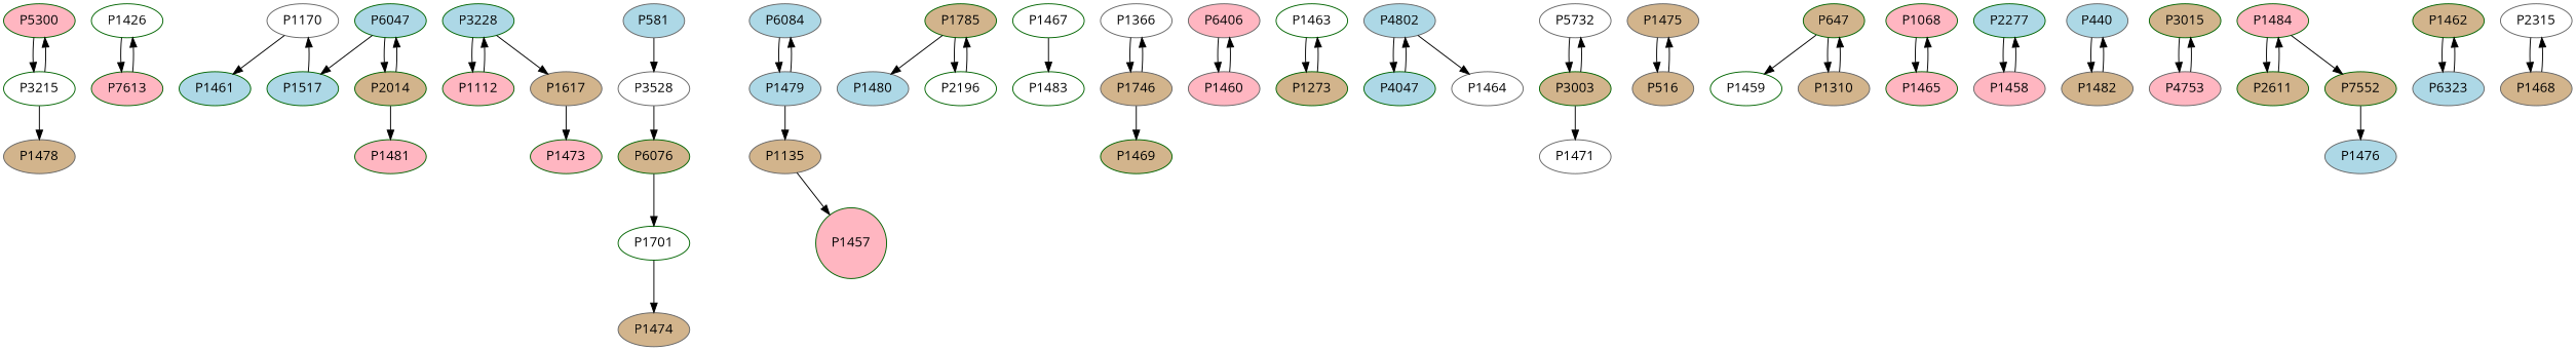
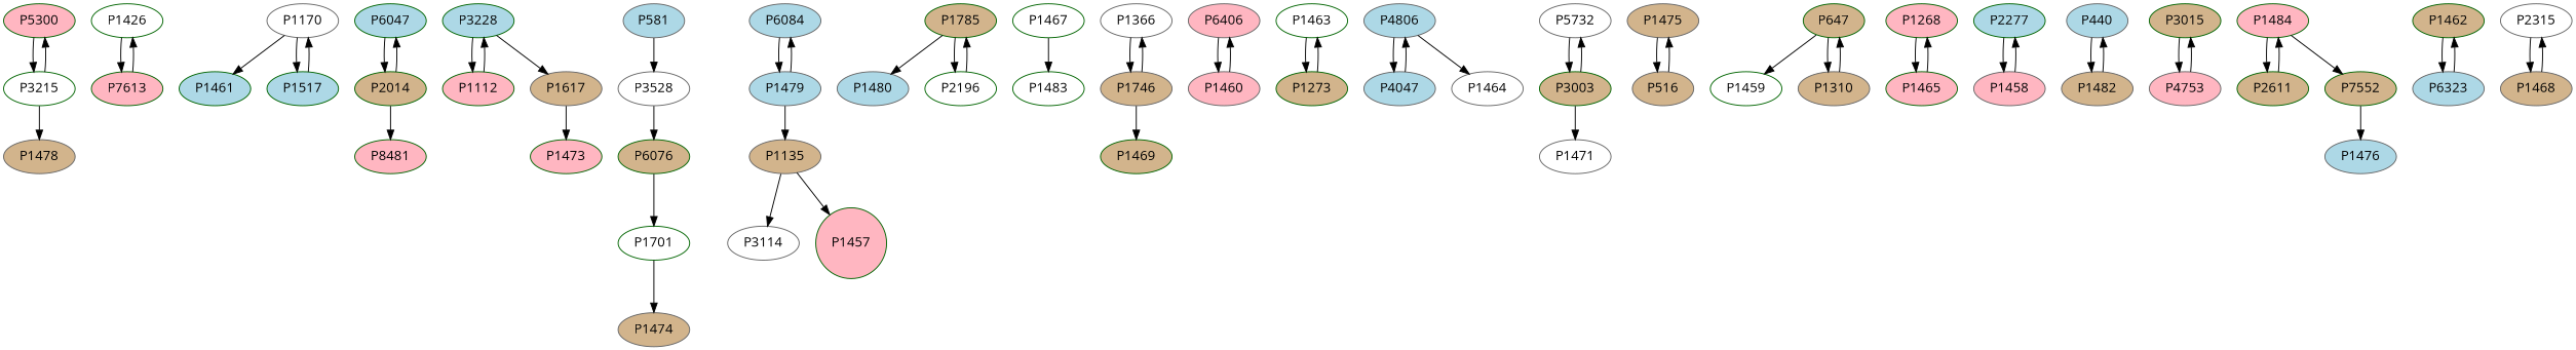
  digraph {
    fontname="Open Sans"
    node [color=darkgreen fillcolor=tan fontname="Open Sans" style=filled]
    edge [fontname="Open Sans"]
    P5300 [fillcolor=lightpink]
    P3215 [fillcolor=white]
    P1478 [color=gray40]
    n4 [fillcolor=white label=P1426]
    P7613 [fillcolor=lightpink]
    P1170 [color=gray40 fillcolor=white]
    P1461 [fillcolor=lightblue]
    P1517 [fillcolor=lightblue]
    P6047 [fillcolor=lightblue]
    P2014
-   P1481 [fillcolor=lightpink]
+   P1481 [fillcolor=lightpink label=P8481]
    P3228 [fillcolor=lightblue]
    P1112 [fillcolor=lightpink]
    P1617 [color=gray40]
    P1473 [fillcolor=lightpink]
    P3528 [color=gray40 fillcolor=white]
    P6076
    P1701 [fillcolor=white]
    P1474 [color=gray40]
    P6084 [color=gray40 fillcolor=lightblue]
    P1479 [color=gray40 fillcolor=lightblue]
    P1135 [color=gray40]
+   P3114 [color=gray40 fillcolor=white]
    P1457 [fillcolor=lightpink shape=circle]
    P1785
    P1480 [color=gray40 fillcolor=lightblue]
    P2196 [fillcolor=white]
    P1467 [fillcolor=white]
    P1483 [fillcolor=white]
    P1366 [color=gray40 fillcolor=white]
    P1746 [color=gray40]
    P1469
    P6406 [color=gray40 fillcolor=lightpink]
    P1460 [color=gray40 fillcolor=lightpink]
    P1463 [fillcolor=white]
    P1273
-   P4802 [color=gray40 fillcolor=lightblue]
-   P4047 [fillcolor=lightblue]
+   P4802 [color=gray40 fillcolor=lightblue label=P4806]
+   P4047 [color=gray40 fillcolor=lightblue]
    P1464 [color=gray40 fillcolor=white]
    P5732 [color=gray40 fillcolor=white]
    P3003
    P1471 [color=gray40 fillcolor=white]
    P1475 [color=gray40]
    P516 [color=gray40]
    P647
    P1459 [fillcolor=white]
    P1310 [color=gray40]
-   P1068 [fillcolor=lightpink]
+   P1068 [fillcolor=lightpink label=P1268]
    P1465 [fillcolor=lightpink]
    P2277 [fillcolor=lightblue]
    P1458 [color=gray40 fillcolor=lightpink]
    P440 [color=gray40 fillcolor=lightblue]
    P1482 [color=gray40]
    P3015
    P4753 [color=gray40 fillcolor=lightpink]
    P7552
    P1476 [color=gray40 fillcolor=lightblue]
    P581 [color=gray40 fillcolor=lightblue]
    P2611
    P1484 [fillcolor=lightpink]
    P1462
    P6323 [color=gray40 fillcolor=lightblue]
    P2315 [color=gray40 fillcolor=white]
    P1468 [color=gray40]
    P5300 -> P3215
    P3215 -> P5300
    P3215 -> P1478
    n4 -> P7613
    P7613 -> n4
    P1170 -> P1461
-   P6047 -> P1517
+   P1170 -> P1517
    P1517 -> P1170
    P6047 -> P2014
    P2014 -> P6047
    P2014 -> P1481
    P3228 -> P1112
    P3228 -> P1617
    P1112 -> P3228
    P1617 -> P1473
    P3528 -> P6076
    P6076 -> P1701
    P1701 -> P1474
    P6084 -> P1479
    P1479 -> P6084
    P1479 -> P1135
+   P1135 -> P3114
    P1135 -> P1457
    P1785 -> P1480
    P1785 -> P2196
    P2196 -> P1785
    P1467 -> P1483
    P1366 -> P1746
    P1746 -> P1366
    P1746 -> P1469
    P6406 -> P1460
    P1460 -> P6406
    P1463 -> P1273
    P1273 -> P1463
    P4802 -> P4047
    P4802 -> P1464
    P4047 -> P4802
    P5732 -> P3003
    P3003 -> P5732
    P3003 -> P1471
    P1475 -> P516
    P516 -> P1475
    P647 -> P1459
    P647 -> P1310
    P1310 -> P647
    P1068 -> P1465
    P1465 -> P1068
    P2277 -> P1458
    P1458 -> P2277
    P440 -> P1482
    P1482 -> P440
    P3015 -> P4753
    P4753 -> P3015
    P7552 -> P1476
    P581 -> P3528
    P2611 -> P1484
    P1484 -> P7552
    P1484 -> P2611
    P1462 -> P6323
    P6323 -> P1462
    P2315 -> P1468
    P1468 -> P2315
  }
